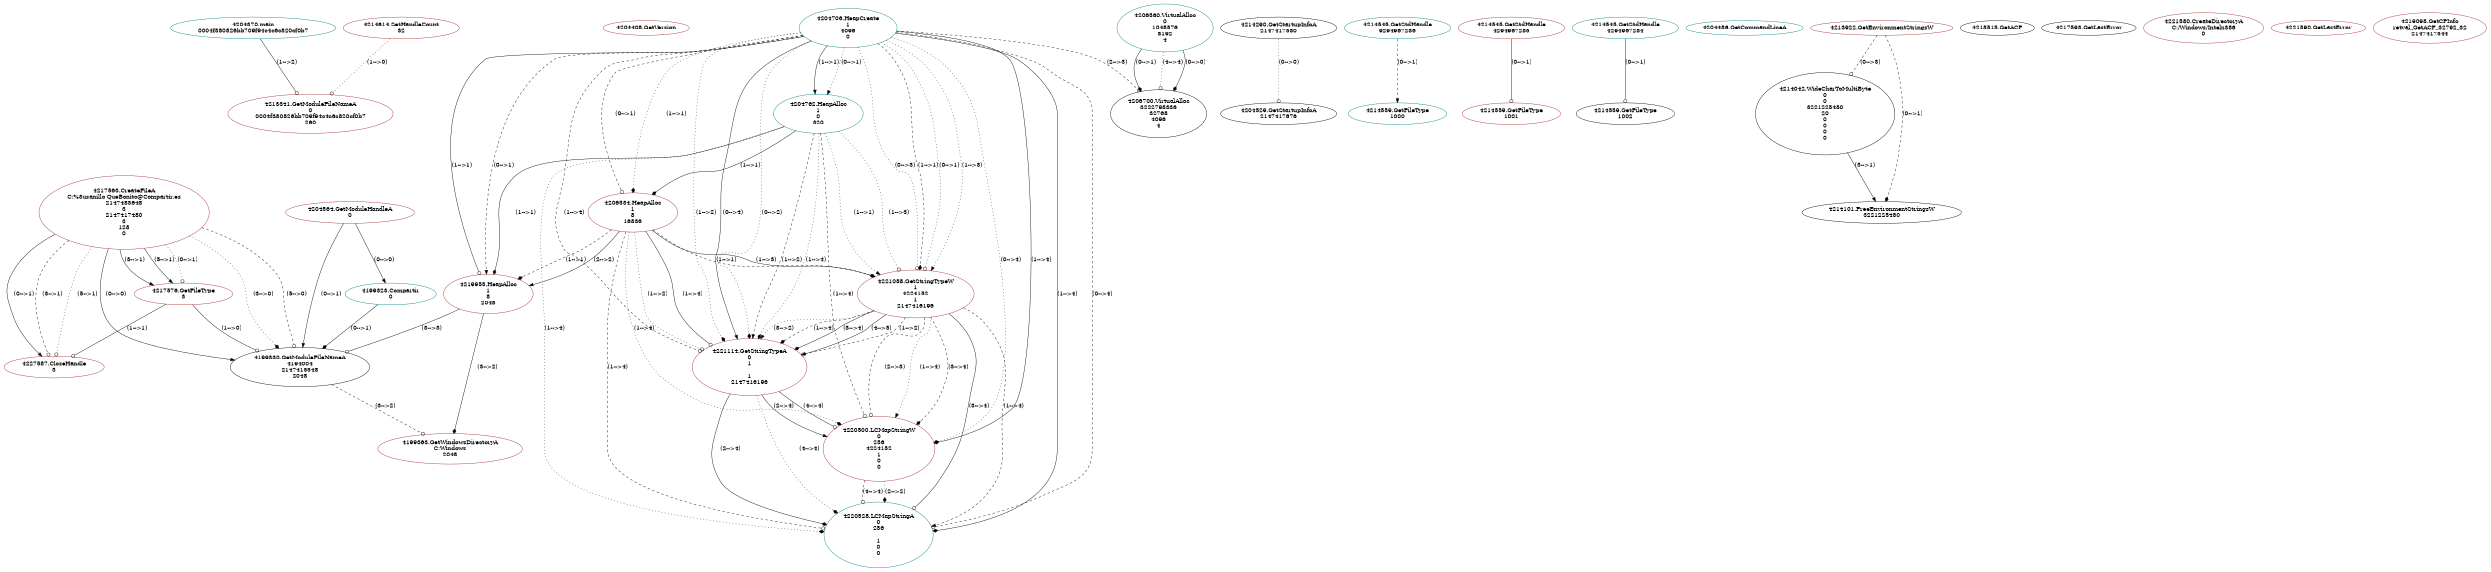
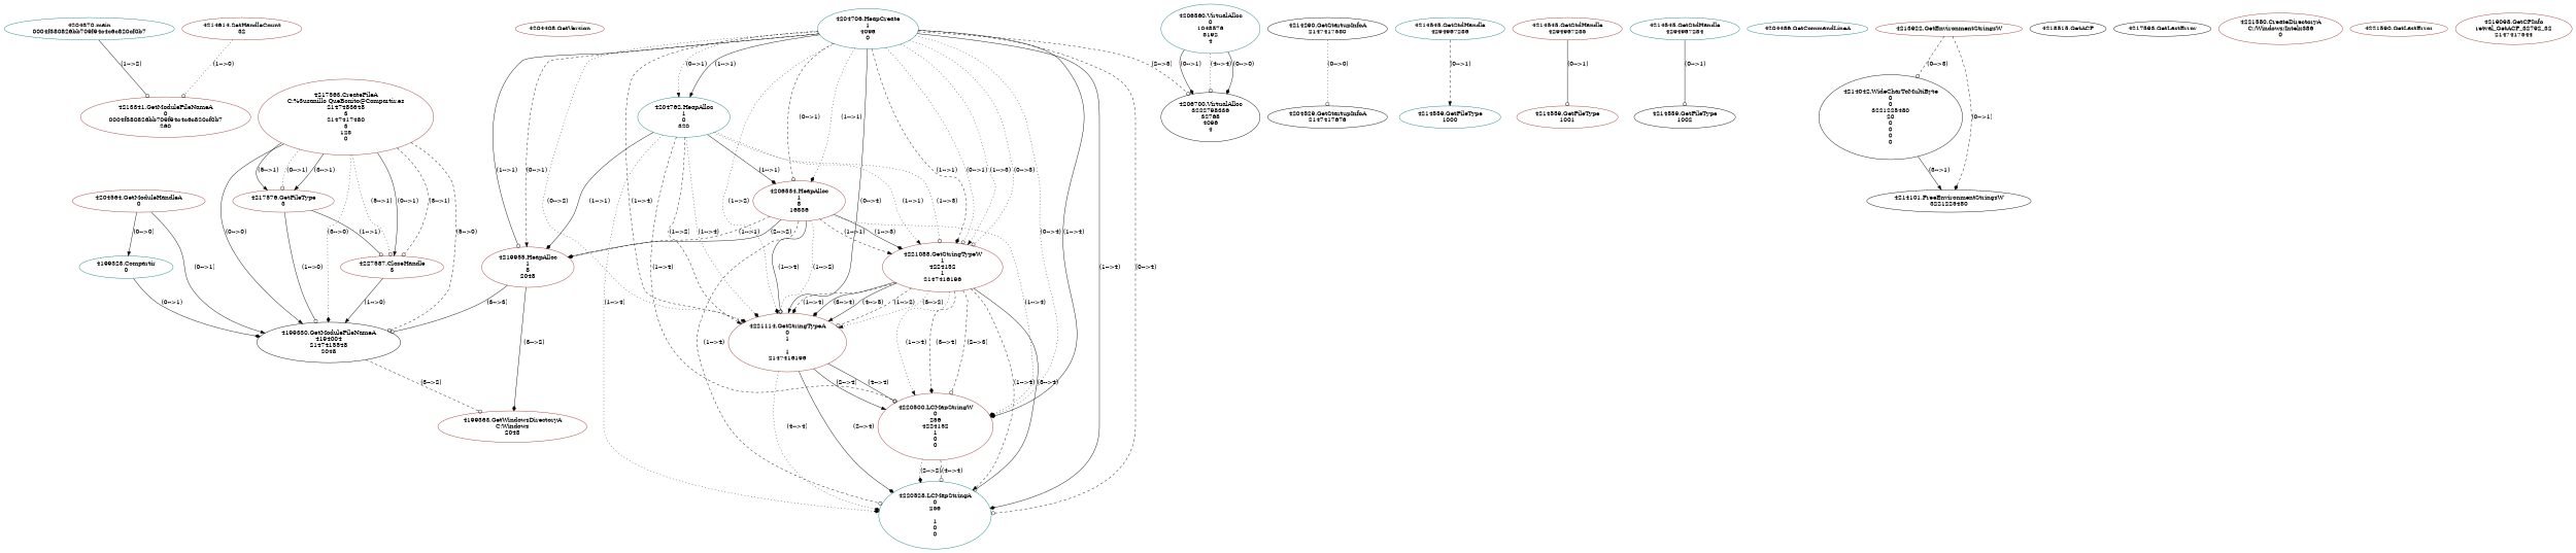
  digraph {
    node [color=brown]
    edge [arrowhead=odot style=solid]
    n1 [color=teal label="4204370.main\n0004f380826bb709f94c4c6c820cf0b7"]
    n2 [label="4213341.GetModuleFileNameA\n0\n0004f380826bb709f94c4c6c820cf0b7\n260"]
    n3 [label="4204408.GetVersion\n"]
    n4 [color=teal label="4204706.HeapCreate\n1\n4096\n0"]
    n5 [color=teal label="4204762.HeapAlloc\n1\n0\n320"]
    n6 [label="4206534.HeapAlloc\n1\n8\n16836"]
    n7 [color=black label="4206700.VirtualAlloc\n3222798336\n32768\n4096\n4"]
    n8 [label="4219955.HeapAlloc\n1\n8\n2048"]
    n9 [label="4221088.GetStringTypeW\n1\n4224152\n1\n2147416196"]
    n10 [label="4221114.GetStringTypeA\n0\n1\n\n1\n2147416196"]
    n11 [label="4220500.LCMapStringW\n0\n256\n4224152\n1\n0\n0"]
    n12 [color=teal label="4220528.LCMapStringA\n0\n256\n\n1\n0\n0"]
    n13 [color=black label="4199330.GetModuleFileNameA\n4194004\n2147415548\n2048"]
    n14 [label="4199363.GetWindowsDirectoryA\nC:\Windows\n2048"]
    n15 [color=teal label="4206560.VirtualAlloc\n0\n1048576\n8192\n4"]
    n16 [color=black label="4214290.GetStartupInfoA\n2147417580"]
    n17 [color=black label="4204529.GetStartupInfoA\n2147417676"]
-   n18 [color=teal label="4214545.GetStdHandle\n9294967286"]
+   n18 [color=teal label="4214545.GetStdHandle\n4294967286"]
    n19 [color=teal label="4214559.GetFileType\n1000"]
    n20 [label="4214545.GetStdHandle\n4294967285"]
    n21 [label="4214559.GetFileType\n1001"]
    n22 [color=teal label="4214545.GetStdHandle\n4294967284"]
    n23 [color=black label="4214559.GetFileType\n1002"]
    n24 [label="4214614.SetHandleCount\n32"]
    n25 [color=teal label="4204486.GetCommandLineA\n"]
    n26 [label="4213922.GetEnvironmentStringsW\n"]
    n27 [color=black label="4214042.WideCharToMultiByte\n0\n0\n3221225480\n20\n0\n0\n0\n0"]
    n28 [color=black label="4214101.FreeEnvironmentStringsW\n3221225480"]
    n29 [color=black label="4218515.GetACP\n"]
    n30 [label="4204564.GetModuleHandleA\n0"]
    n31 [color=teal label="4199323.Compartir\n0"]
    n32 [label="4217563.CreateFileA\nC:\Gusanillo QueBonito@Compartir.es\n2147483648\n3\n2147417480\n3\n128\n0"]
    n33 [label="4217576.GetFileType\n3"]
    n34 [label="4227587.CloseHandle\n3"]
    n35 [color=black label="4217593.GetLastError\n"]
    n36 [label="4221580.CreateDirectoryA\nC:/Windows/Intelx386\n0"]
    n37 [label="4221590.GetLastError\n"]
    n38 [label="4219098.GetCPInfo\nretval_GetACP_32792_32\n2147417544"]
    n1 -> n2 [label="(1-->2)"]
    n4 -> n5 [arrowhead=normal label="(1-->1)"]
    n4 -> n5 [arrowhead=normal label="(0-->1)" style=dotted]
    n4 -> n6 [arrowhead=diamond label="(1-->1)" style=dotted]
    n4 -> n6 [label="(0-->1)" style=dashed]
    n4 -> n7 [label="(2-->3)" style=dashed]
    n4 -> n8 [label="(1-->1)"]
    n4 -> n8 [arrowhead=normal label="(0-->1)" style=dashed]
    n4 -> n9 [arrowhead=diamond label="(1-->1)" style=dashed]
    n4 -> n9 [label="(0-->1)" style=dotted]
    n4 -> n9 [arrowhead=normal label="(1-->3)" style=dotted]
    n4 -> n9 [label="(0-->3)" style=dotted]
    n4 -> n10 [arrowhead=diamond label="(1-->2)" style=dotted]
    n4 -> n10 [arrowhead=diamond label="(0-->2)" style=dotted]
    n4 -> n10 [label="(1-->4)" style=dashed]
    n4 -> n10 [arrowhead=normal label="(0-->4)"]
    n4 -> n11 [arrowhead=diamond label="(1-->4)"]
    n4 -> n11 [arrowhead=diamond label="(0-->4)" style=dotted]
    n4 -> n12 [arrowhead=diamond label="(1-->4)"]
    n4 -> n12 [label="(0-->4)" style=dashed]
    n5 -> n6 [arrowhead=diamond label="(1-->1)"]
    n5 -> n8 [arrowhead=diamond label="(1-->1)"]
    n5 -> n9 [arrowhead=normal label="(1-->1)" style=dotted]
    n5 -> n9 [label="(1-->3)" style=dotted]
    n5 -> n10 [arrowhead=normal label="(1-->2)" style=dashed]
    n5 -> n10 [arrowhead=diamond label="(1-->4)" style=dotted]
    n5 -> n11 [label="(1-->4)" style=dashed]
    n5 -> n12 [arrowhead=diamond label="(1-->4)" style=dotted]
    n6 -> n8 [arrowhead=diamond label="(1-->1)" style=dashed]
    n6 -> n8 [arrowhead=normal label="(2-->2)"]
    n6 -> n9 [arrowhead=normal label="(1-->1)" style=dashed]
    n6 -> n9 [arrowhead=diamond label="(1-->3)"]
    n6 -> n10 [label="(1-->2)" style=dotted]
    n6 -> n10 [label="(1-->4)"]
    n6 -> n11 [arrowhead=diamond label="(1-->4)" style=dotted]
    n6 -> n12 [label="(1-->4)" style=dashed]
    n8 -> n13 [label="(3-->3)"]
    n8 -> n14 [arrowhead=diamond label="(3-->2)"]
    n9 -> n10 [label="(1-->2)" style=dashed]
    n9 -> n10 [arrowhead=normal label="(3-->2)" style=dotted]
    n9 -> n10 [arrowhead=diamond label="(1-->4)" style=dashed]
    n9 -> n10 [arrowhead=diamond label="(3-->4)"]
    n9 -> n10 [arrowhead=normal label="(4-->5)"]
    n9 -> n11 [label="(2-->3)" style=dashed]
    n9 -> n11 [arrowhead=normal label="(1-->4)" style=dotted]
    n9 -> n11 [arrowhead=diamond label="(3-->4)" style=dashed]
    n9 -> n12 [arrowhead=normal label="(1-->4)" style=dashed]
    n9 -> n12 [label="(3-->4)"]
    n10 -> n11 [arrowhead=normal label="(2-->4)"]
    n10 -> n11 [label="(4-->4)"]
    n10 -> n12 [arrowhead=diamond label="(2-->4)"]
    n10 -> n12 [arrowhead=diamond label="(4-->4)" style=dotted]
    n11 -> n12 [arrowhead=diamond label="(2-->2)" style=dotted]
    n11 -> n12 [label="(4-->4)" style=dashed]
    n13 -> n14 [label="(3-->2)" style=dashed]
    n15 -> n7 [arrowhead=diamond label="(0-->1)"]
    n15 -> n7 [label="(4-->4)" style=dotted]
    n15 -> n7 [arrowhead=diamond label="(0-->0)"]
    n16 -> n17 [label="(0-->0)" style=dotted]
    n18 -> n19 [arrowhead=normal label="(0-->1)" style=dashed]
    n20 -> n21 [label="(0-->1)"]
    n22 -> n23 [label="(0-->1)"]
    n24 -> n2 [label="(1-->0)" style=dotted]
    n26 -> n27 [label="(0-->3)" style=dashed]
    n26 -> n28 [arrowhead=diamond label="(0-->1)" style=dashed]
    n27 -> n28 [arrowhead=normal label="(3-->1)"]
    n30 -> n13 [arrowhead=normal label="(0-->1)"]
    n30 -> n31 [arrowhead=normal label="(0-->0)"]
    n31 -> n13 [arrowhead=diamond label="(0-->1)"]
    n32 -> n13 [arrowhead=diamond label="(3-->0)" style=dotted]
    n32 -> n13 [label="(5-->0)" style=dashed]
    n32 -> n13 [arrowhead=normal label="(0-->0)"]
    n32 -> n33 [arrowhead=normal label="(3-->1)"]
    n32 -> n33 [arrowhead=normal label="(5-->1)"]
    n32 -> n33 [label="(0-->1)" style=dotted]
    n32 -> n34 [label="(3-->1)" style=dashed]
    n32 -> n34 [label="(5-->1)" style=dotted]
    n32 -> n34 [arrowhead=normal label="(0-->1)"]
    n33 -> n13 [label="(1-->0)"]
    n33 -> n34 [label="(1-->1)"]
+   n34 -> n13 [arrowhead=normal label="(1-->0)"]
  }
